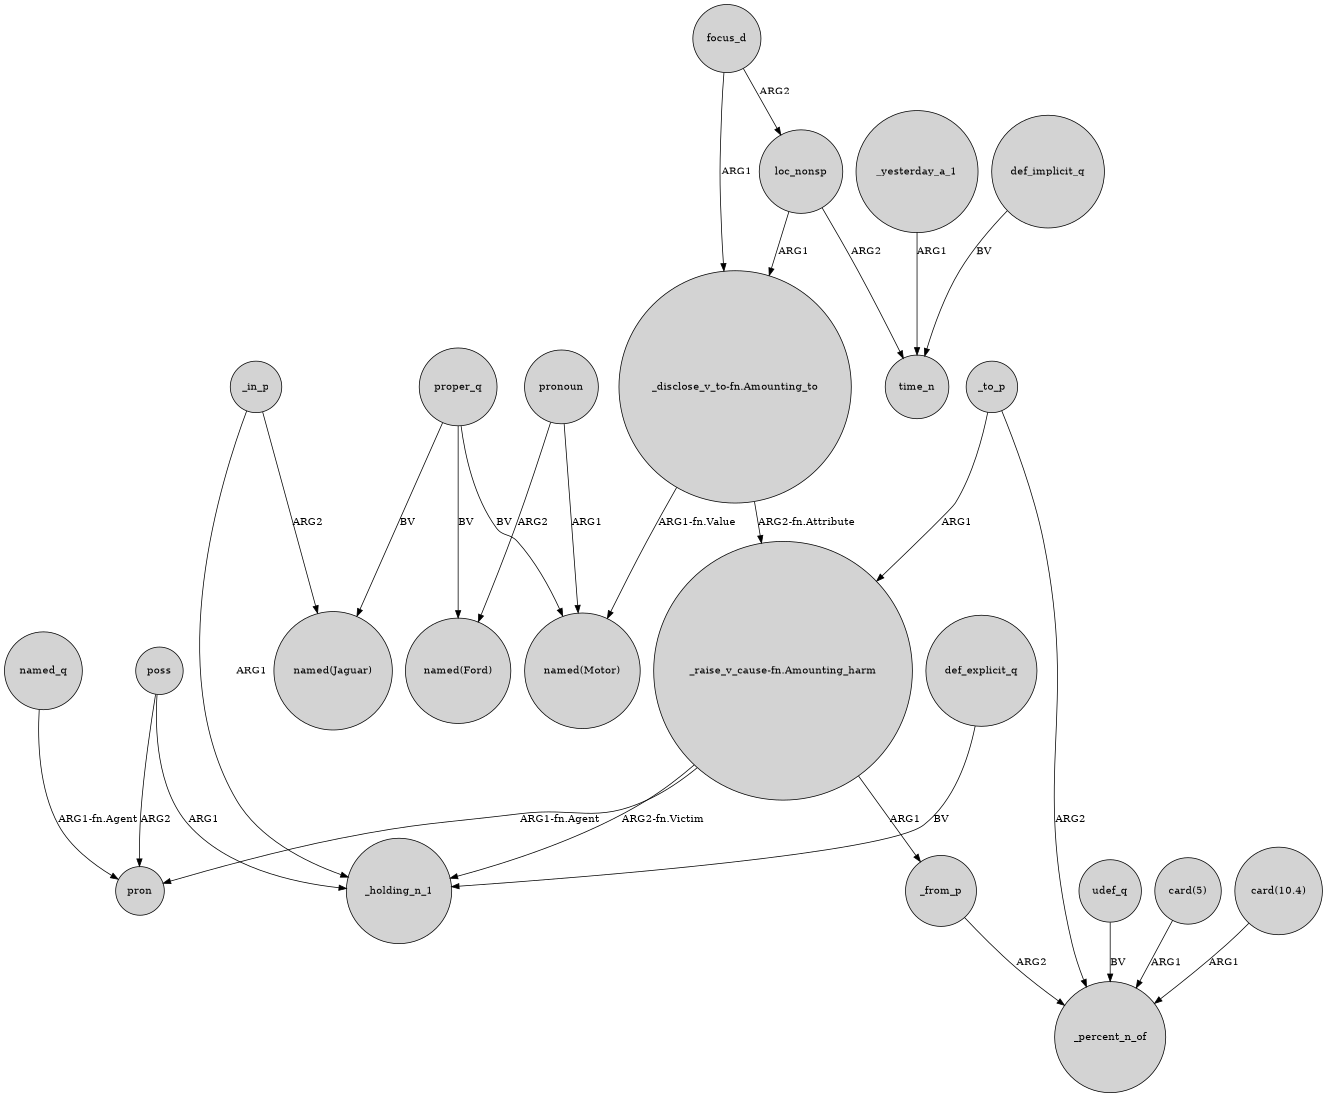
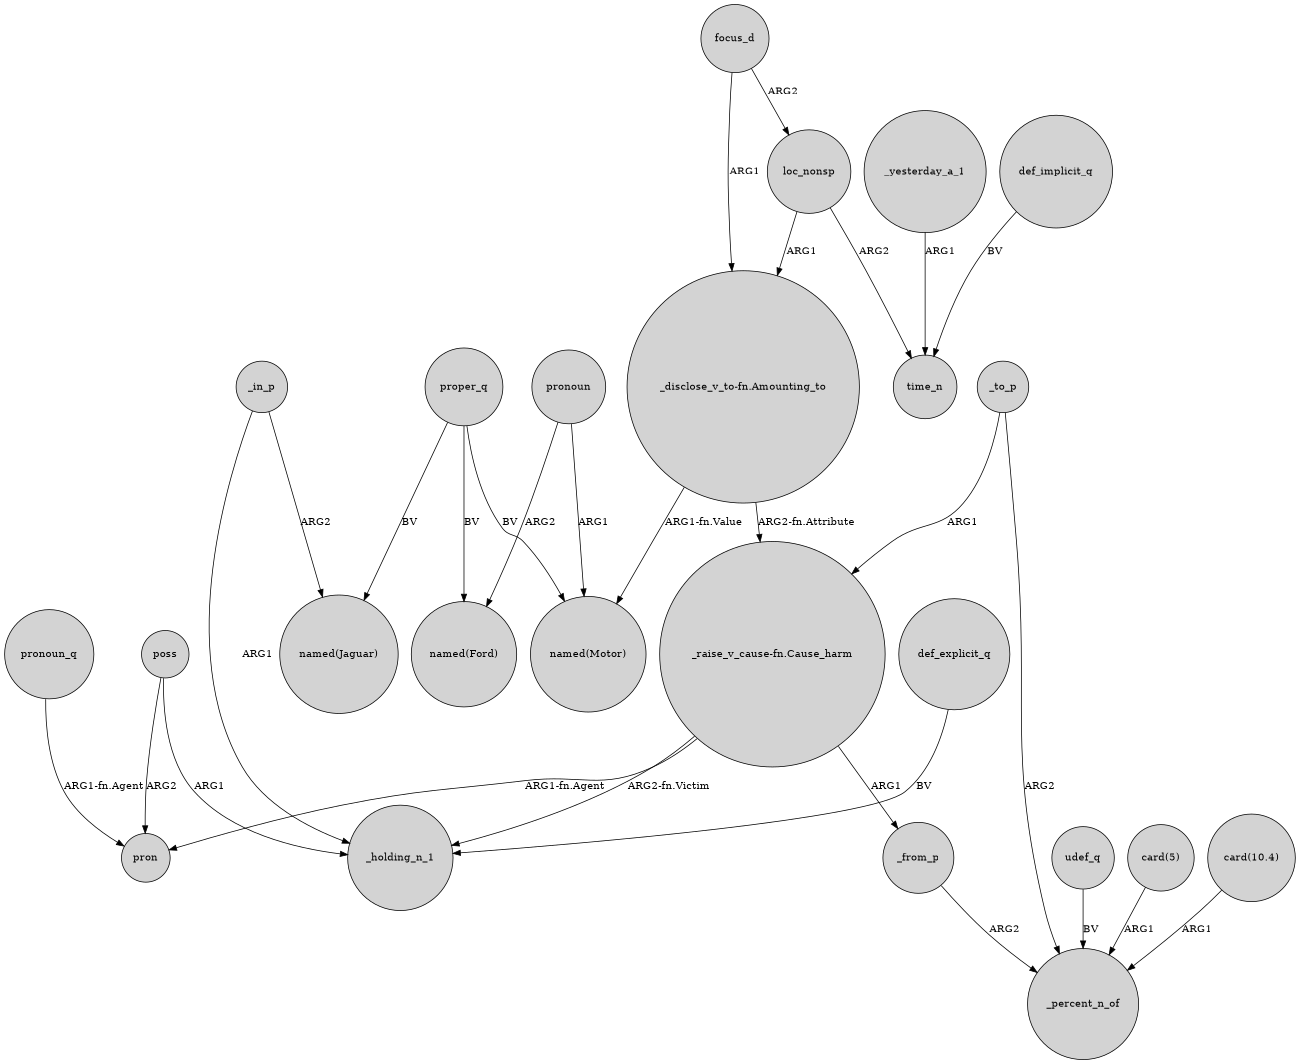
  digraph {
    node [shape=circle style=filled]
-   "_raise_v_cause-fn.Cause_harm" [label="_raise_v_cause-fn.Amounting_harm"]
+   "_raise_v_cause-fn.Cause_harm"
    pron
    _holding_n_1
    _from_p
    proper_q
    "named(Ford)"
    "named(Jaguar)"
    "named(Motor)"
    _in_p
    focus_d
    "_disclose_v_to-fn.Amounting_to"
    loc_nonsp
    time_n
    _yesterday_a_1
    n15 [label=pronoun]
    _to_p
    _percent_n_of
-   pronoun_q [label=named_q]
+   pronoun_q
    poss
    udef_q
    "card(5)"
    "card(10.4)"
    def_explicit_q
    def_implicit_q
    "_raise_v_cause-fn.Cause_harm" -> pron [label="ARG1-fn.Agent"]
    "_raise_v_cause-fn.Cause_harm" -> _holding_n_1 [label="ARG2-fn.Victim"]
    "_raise_v_cause-fn.Cause_harm" -> _from_p [label=ARG1]
    _from_p -> _percent_n_of [label=ARG2]
    proper_q -> "named(Ford)" [label=BV]
    proper_q -> "named(Jaguar)" [label=BV]
    proper_q -> "named(Motor)" [label=BV]
    _in_p -> _holding_n_1 [label=ARG1]
    _in_p -> "named(Jaguar)" [label=ARG2]
    focus_d -> "_disclose_v_to-fn.Amounting_to" [label=ARG1]
    focus_d -> loc_nonsp [label=ARG2]
    "_disclose_v_to-fn.Amounting_to" -> "_raise_v_cause-fn.Cause_harm" [label="ARG2-fn.Attribute"]
    "_disclose_v_to-fn.Amounting_to" -> "named(Motor)" [label="ARG1-fn.Value"]
    loc_nonsp -> "_disclose_v_to-fn.Amounting_to" [label=ARG1]
    loc_nonsp -> time_n [label=ARG2]
    _yesterday_a_1 -> time_n [label=ARG1]
    n15 -> "named(Ford)" [label=ARG2]
    n15 -> "named(Motor)" [label=ARG1]
    _to_p -> "_raise_v_cause-fn.Cause_harm" [label=ARG1]
    _to_p -> _percent_n_of [label=ARG2]
    pronoun_q -> pron [label="ARG1-fn.Agent"]
    poss -> pron [label=ARG2]
    poss -> _holding_n_1 [label=ARG1]
    udef_q -> _percent_n_of [label=BV]
    "card(5)" -> _percent_n_of [label=ARG1]
    "card(10.4)" -> _percent_n_of [label=ARG1]
    def_explicit_q -> _holding_n_1 [label=BV]
    def_implicit_q -> time_n [label=BV]
  }
